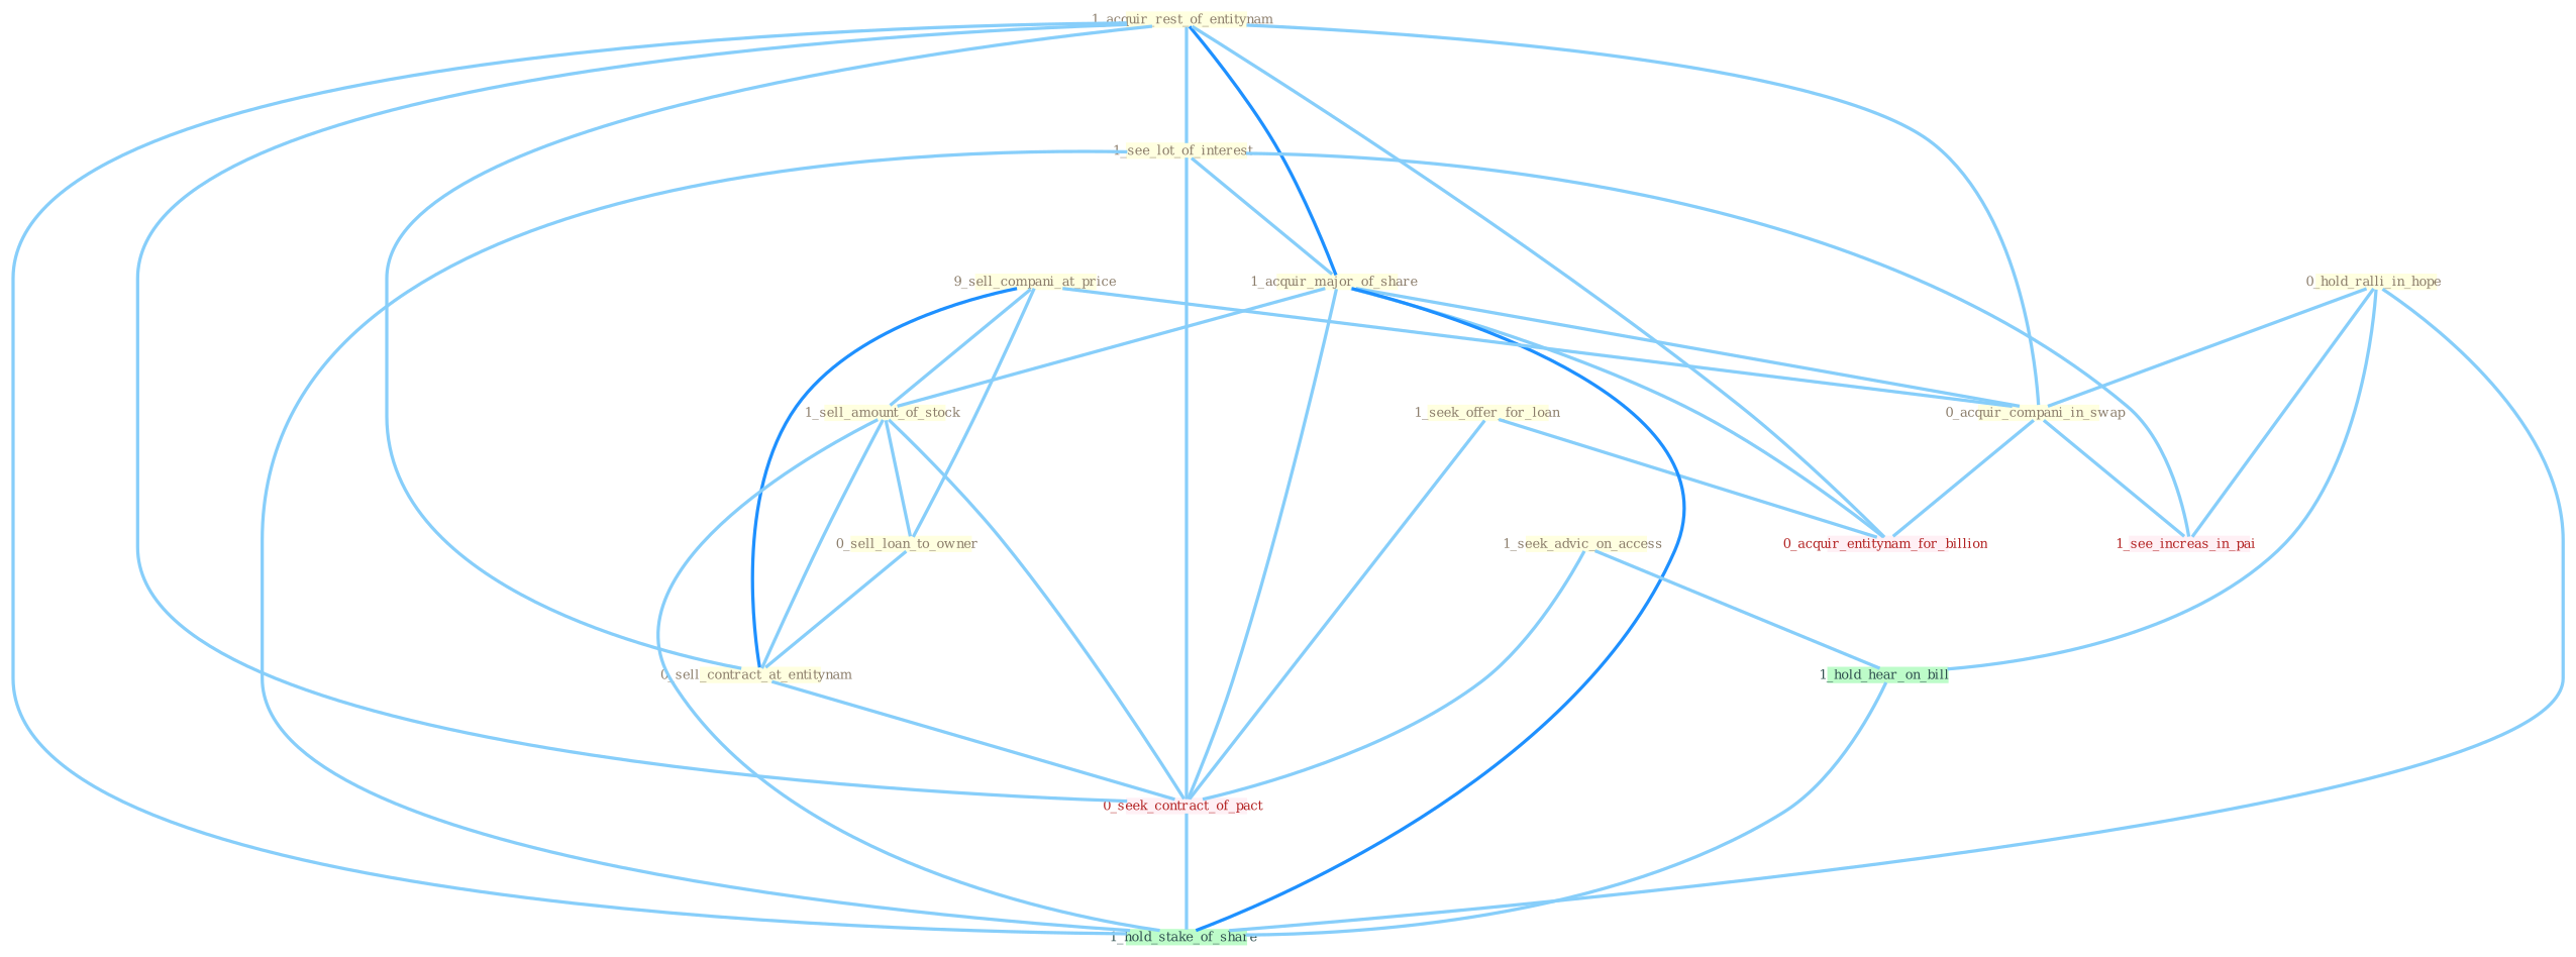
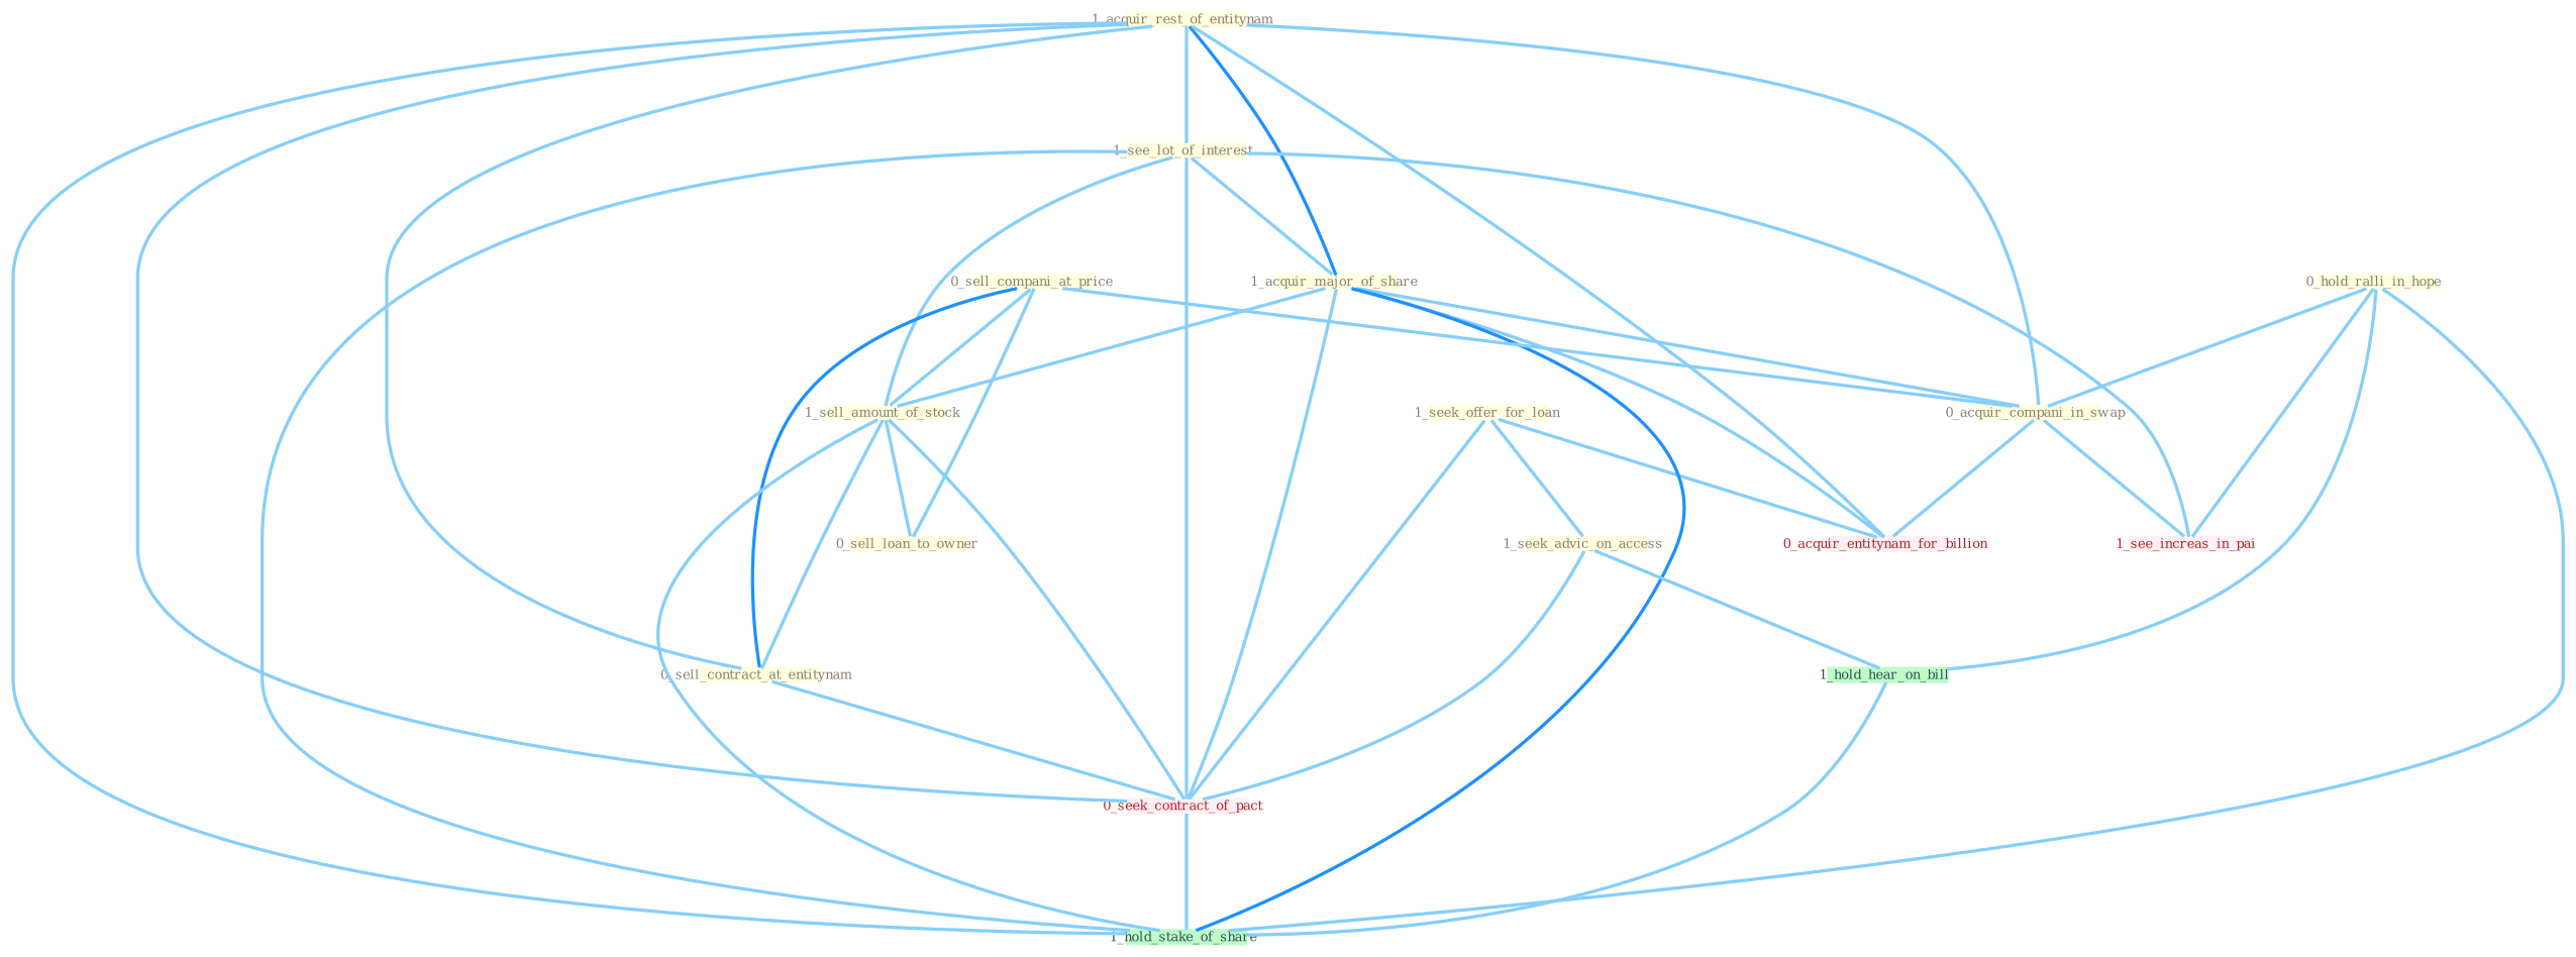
  graph {
    node [color="#ffffe0" fixedsize=true fontcolor="#8b7d6b" fontsize=4 shape=polygon style=filled]
    edge [color="#87cefa" w=1]
    "1_acquir_rest_of_entitynam " [height=.06 width=.5]
    n2 [height=.06 label="1_seek_offer_for_loan" width=.5]
    "1_see_lot_of_interest " [height=.06 width=.5]
    "1_acquir_major_of_share " [height=.06 width=.5]
    "0_hold_ralli_in_hope " [height=.06 width=.5]
    "1_seek_advic_on_access " [height=.06 width=.5]
-   "0_sell_compani_at_price " [height=.06 width=.5 label="9_sell_compani_at_price"]
+   "0_sell_compani_at_price " [height=.06 width=.5]
    "1_sell_amount_of_stock " [height=.06 width=.5]
    "0_sell_loan_to_owner " [height=.06 width=.5]
    "0_acquir_compani_in_swap " [height=.06 width=.5]
    "0_sell_contract_at_entitynam " [height=.06 width=.5]
    "0_seek_contract_of_pact " [color="#fff0f5" fontcolor="#b22222" height=.06 width=.5]
    "0_acquir_entitynam_for_billion " [color="#fff0f5" fontcolor="#b22222" height=.06 width=.5]
    "1_see_increas_in_pai " [color="#fff0f5" fontcolor="#b22222" height=.06 width=.5]
    "1_hold_stake_of_share " [color="#BDFCC9" fontcolor="#2f4f4f" height=.06 width=.5]
    "1_hold_hear_on_bill " [color="#BDFCC9" fontcolor="#2f4f4f" height=.06 width=.5]
    subgraph sub_1 {
      "1_acquir_rest_of_entitynam "
      n2
      "1_see_lot_of_interest "
      "1_acquir_major_of_share "
      "0_hold_ralli_in_hope "
      "1_seek_advic_on_access "
      "0_sell_compani_at_price "
      "1_sell_amount_of_stock "
      "0_sell_loan_to_owner "
      "0_acquir_compani_in_swap "
      "0_sell_contract_at_entitynam "
    }
    subgraph sub_2 {
      "0_seek_contract_of_pact "
      "0_acquir_entitynam_for_billion "
      "1_see_increas_in_pai "
    }
    "1_acquir_rest_of_entitynam " -- "1_see_lot_of_interest "
    "1_acquir_rest_of_entitynam " -- "1_acquir_major_of_share " [color="#1e90ff" w=2]
    "1_acquir_rest_of_entitynam " -- "0_acquir_compani_in_swap "
    "1_acquir_rest_of_entitynam " -- "0_sell_contract_at_entitynam "
    "1_acquir_rest_of_entitynam " -- "0_seek_contract_of_pact "
    "1_acquir_rest_of_entitynam " -- "0_acquir_entitynam_for_billion "
    "1_acquir_rest_of_entitynam " -- "1_hold_stake_of_share "
+   n2 -- "1_seek_advic_on_access "
    n2 -- "0_seek_contract_of_pact "
    n2 -- "0_acquir_entitynam_for_billion "
    "1_see_lot_of_interest " -- "1_acquir_major_of_share "
+   "1_see_lot_of_interest " -- "1_sell_amount_of_stock "
    "1_see_lot_of_interest " -- "0_seek_contract_of_pact "
    "1_see_lot_of_interest " -- "1_see_increas_in_pai "
    "1_see_lot_of_interest " -- "1_hold_stake_of_share "
    "1_acquir_major_of_share " -- "1_sell_amount_of_stock "
    "1_acquir_major_of_share " -- "0_acquir_compani_in_swap "
    "1_acquir_major_of_share " -- "0_seek_contract_of_pact "
    "1_acquir_major_of_share " -- "0_acquir_entitynam_for_billion "
    "1_acquir_major_of_share " -- "1_hold_stake_of_share " [color="#1e90ff" w=2]
    "0_hold_ralli_in_hope " -- "0_acquir_compani_in_swap "
    "0_hold_ralli_in_hope " -- "1_see_increas_in_pai "
    "0_hold_ralli_in_hope " -- "1_hold_stake_of_share "
    "0_hold_ralli_in_hope " -- "1_hold_hear_on_bill "
    "1_seek_advic_on_access " -- "0_seek_contract_of_pact "
    "1_seek_advic_on_access " -- "1_hold_hear_on_bill "
    "0_sell_compani_at_price " -- "1_sell_amount_of_stock "
    "0_sell_compani_at_price " -- "0_sell_loan_to_owner "
    "0_sell_compani_at_price " -- "0_acquir_compani_in_swap "
    "0_sell_compani_at_price " -- "0_sell_contract_at_entitynam " [color="#1e90ff" w=2]
    "1_sell_amount_of_stock " -- "0_sell_loan_to_owner "
    "1_sell_amount_of_stock " -- "0_sell_contract_at_entitynam "
    "1_sell_amount_of_stock " -- "0_seek_contract_of_pact "
    "1_sell_amount_of_stock " -- "1_hold_stake_of_share "
-   "0_sell_loan_to_owner " -- "0_sell_contract_at_entitynam "
    "0_acquir_compani_in_swap " -- "0_acquir_entitynam_for_billion "
    "0_acquir_compani_in_swap " -- "1_see_increas_in_pai "
    "0_sell_contract_at_entitynam " -- "0_seek_contract_of_pact "
    "0_seek_contract_of_pact " -- "1_hold_stake_of_share "
    "1_hold_hear_on_bill " -- "1_hold_stake_of_share "
  }
